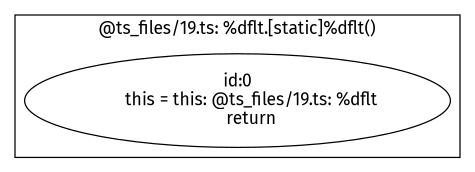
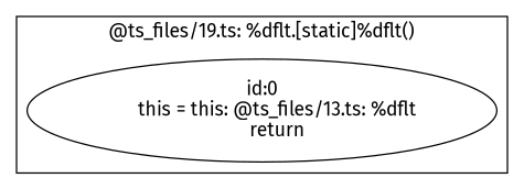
  digraph {
    fontname="Fira Sans"
-   n1 [label="id:0\n      this = this: @ts_files/19.ts: %dflt\n      return" fontname="Fira Sans"]
+   n1 [label="id:0\n      this = this: @ts_files/13.ts: %dflt\n      return" fontname="Fira Sans"]
    subgraph cluster_1 {
      label="@ts_files/19.ts: MenuOperation.doAction()"
    }
    subgraph cluster_2 {
      label="@ts_files/19.ts: %dflt.[static]%dflt()"
      n1
    }
  }
